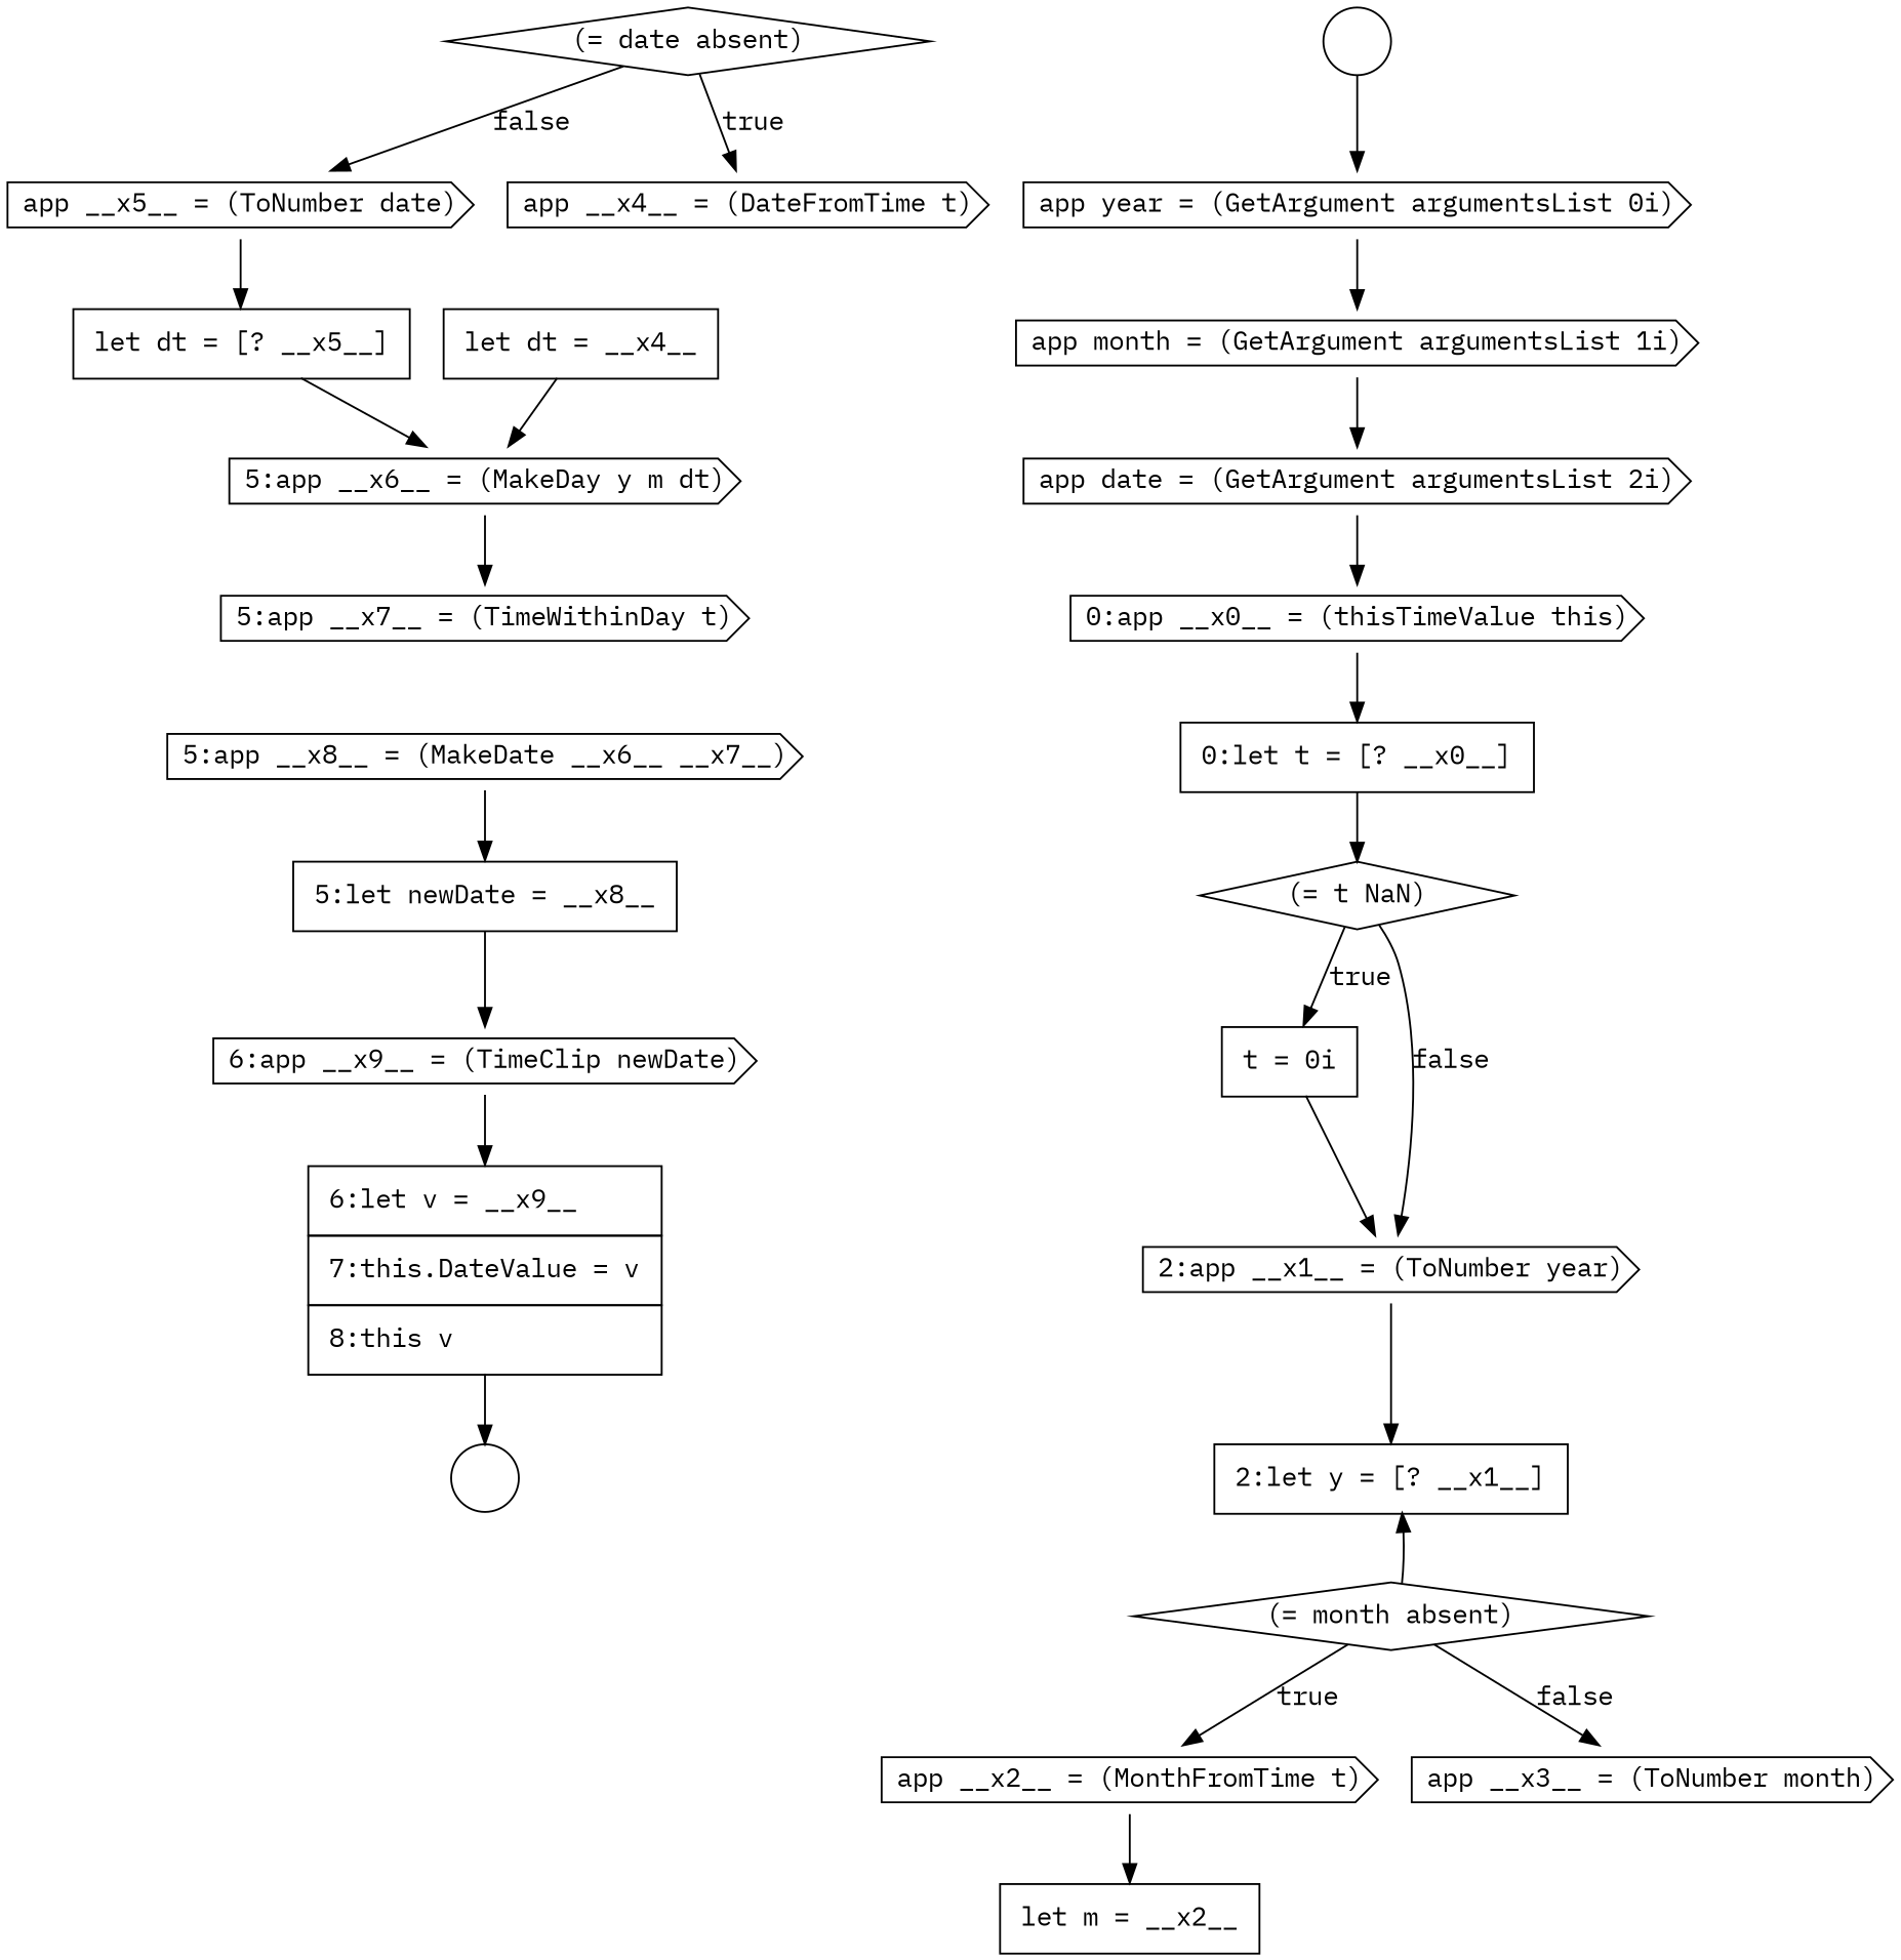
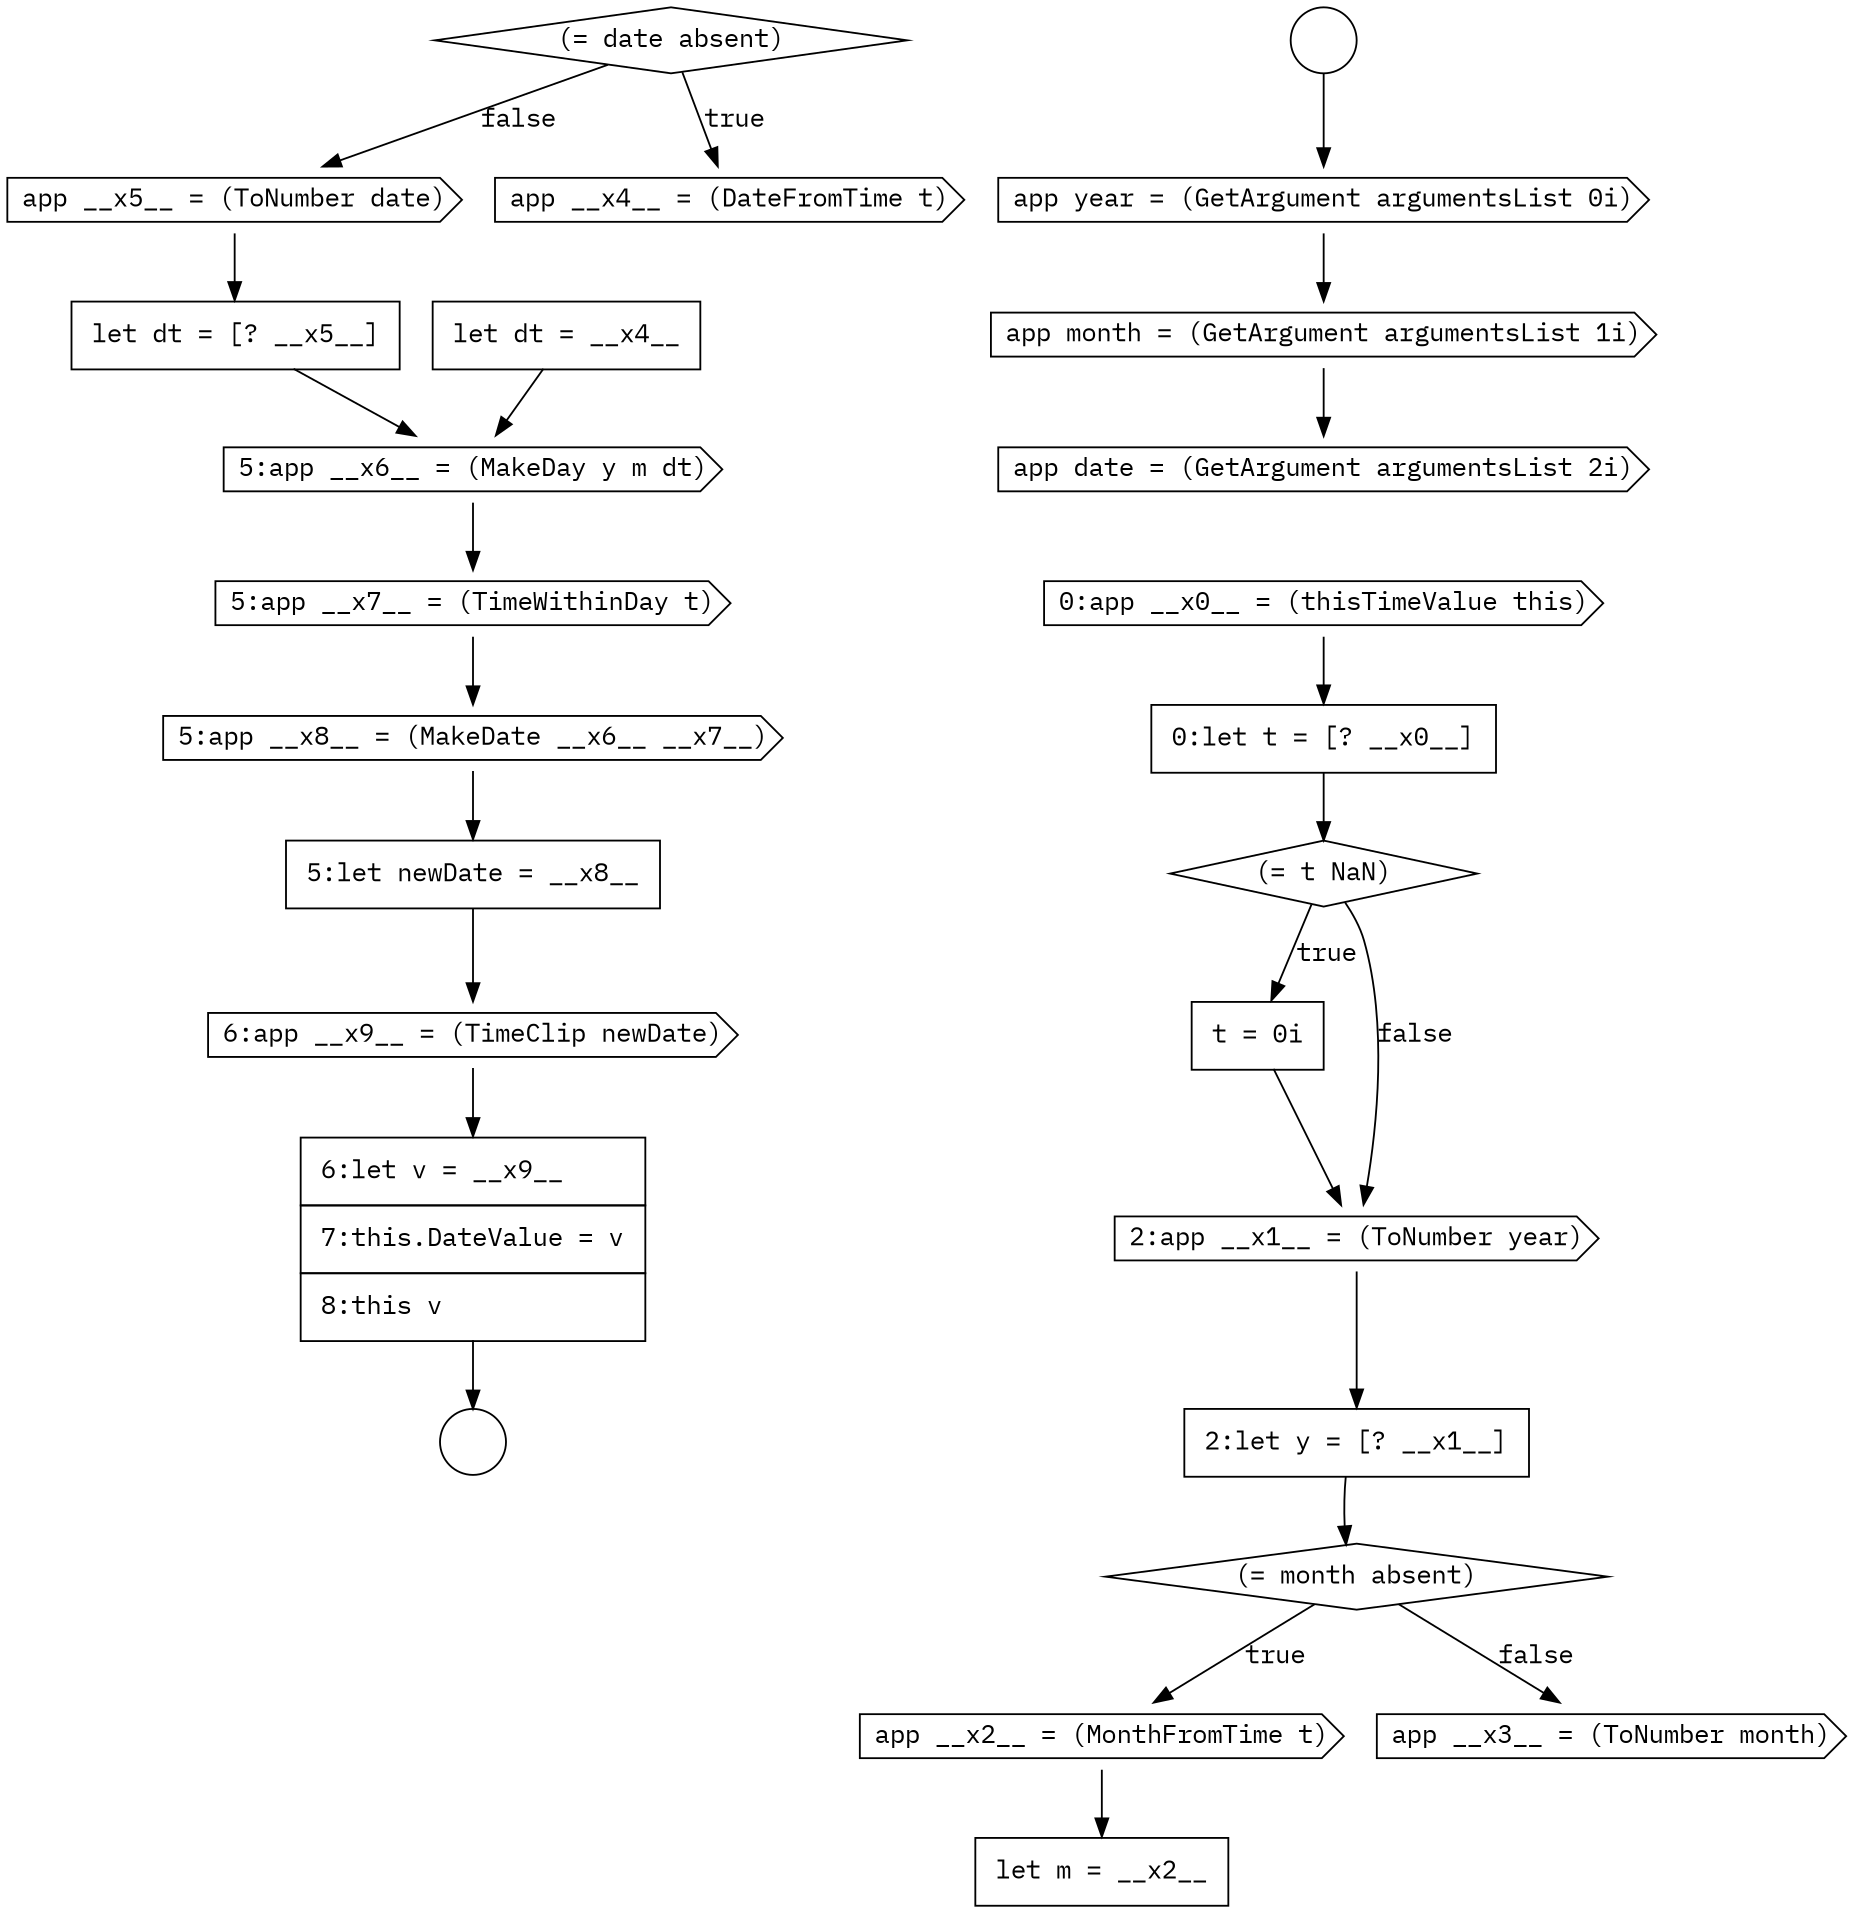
  digraph {
    fontname="IBM Plex Mono"
    node [color=black fillcolor=white fontname="IBM Plex Mono" shape=cds style=filled]
    edge [color=black fontname="IBM Plex Mono"]
    n1 [label=<<font color="black">5:app __x6__ = (MakeDay y m dt)</font>>]
    n2 [label=<<font color="black">5:app __x7__ = (TimeWithinDay t)</font>>]
    n3 [label=<<font color="black">5:app __x8__ = (MakeDate __x6__ __x7__)</font>>]
    n4 [label=<<font color="black">app date = (GetArgument argumentsList 2i)</font>>]
    n5 [label=<<font color="black">0:app __x0__ = (thisTimeValue this)</font>>]
    n6 [label=<<font color="black">     <table border="0" cellborder="1" cellspacing="0" cellpadding="10">       <tr><td align="left">0:let t = [? __x0__]</td></tr>     </table>   </font>> margin=0 shape=none]
    n7 [label=<<font color="black">     <table border="0" cellborder="1" cellspacing="0" cellpadding="10">       <tr><td align="left">t = 0i</td></tr>     </table>   </font>> margin=0 shape=none]
    n8 [label=<<font color="black">2:app __x1__ = (ToNumber year)</font>>]
    n9 [label=<<font color="black">     <table border="0" cellborder="1" cellspacing="0" cellpadding="10">       <tr><td align="left">2:let y = [? __x1__]</td></tr>     </table>   </font>> margin=0 shape=none]
    n10 [label=<<font color="black">app __x2__ = (MonthFromTime t)</font>>]
    n11 [label=<<font color="black">     <table border="0" cellborder="1" cellspacing="0" cellpadding="10">       <tr><td align="left">let m = __x2__</td></tr>     </table>   </font>> margin=0 shape=none]
    n12 [label=<<font color="black">6:app __x9__ = (TimeClip newDate)</font>>]
    n13 [label=<<font color="black">     <table border="0" cellborder="1" cellspacing="0" cellpadding="10">       <tr><td align="left">6:let v = __x9__</td></tr>       <tr><td align="left">7:this.DateValue = v</td></tr>       <tr><td align="left">8:this v</td></tr>     </table>   </font>> margin=0 shape=none]
    n14 [label=" " shape=circle]
    n15 [label=<<font color="black">(= month absent)</font>> shape=diamond]
    n16 [label=<<font color="black">app __x3__ = (ToNumber month)</font>>]
    n17 [label=<<font color="black">(= t NaN)</font>> shape=diamond]
    n18 [label=<<font color="black">app __x5__ = (ToNumber date)</font>>]
    n19 [label=<<font color="black">     <table border="0" cellborder="1" cellspacing="0" cellpadding="10">       <tr><td align="left">let dt = [? __x5__]</td></tr>     </table>   </font>> margin=0 shape=none]
    n20 [label=<<font color="black">(= date absent)</font>> shape=diamond]
    n21 [label=<<font color="black">app __x4__ = (DateFromTime t)</font>>]
    n22 [label=<<font color="black">     <table border="0" cellborder="1" cellspacing="0" cellpadding="10">       <tr><td align="left">5:let newDate = __x8__</td></tr>     </table>   </font>> margin=0 shape=none]
    n23 [label=<<font color="black">     <table border="0" cellborder="1" cellspacing="0" cellpadding="10">       <tr><td align="left">let dt = __x4__</td></tr>     </table>   </font>> margin=0 shape=none]
    n24 [label=<<font color="black">app year = (GetArgument argumentsList 0i)</font>>]
    n25 [label=<<font color="black">app month = (GetArgument argumentsList 1i)</font>>]
    n26 [label=" " shape=circle]
    n1 -> n2
+   n2 -> n3
    n3 -> n22
-   n4 -> n5
    n5 -> n6
    n6 -> n17
    n7 -> n8
    n8 -> n9
-   n15 -> n9
+   n9 -> n15
    n10 -> n11
    n12 -> n13
    n13 -> n14
    n15 -> n10 [label=<<font color="black">true</font>>]
    n15 -> n16 [label=<<font color="black">false</font>>]
    n17 -> n7 [label=<<font color="black">true</font>>]
    n17 -> n8 [label=<<font color="black">false</font>>]
    n18 -> n19
    n19 -> n1
    n20 -> n18 [label=<<font color="black">false</font>>]
    n20 -> n21 [label=<<font color="black">true</font>>]
    n22 -> n12
    n23 -> n1
    n24 -> n25
    n25 -> n4
    n26 -> n24
  }
